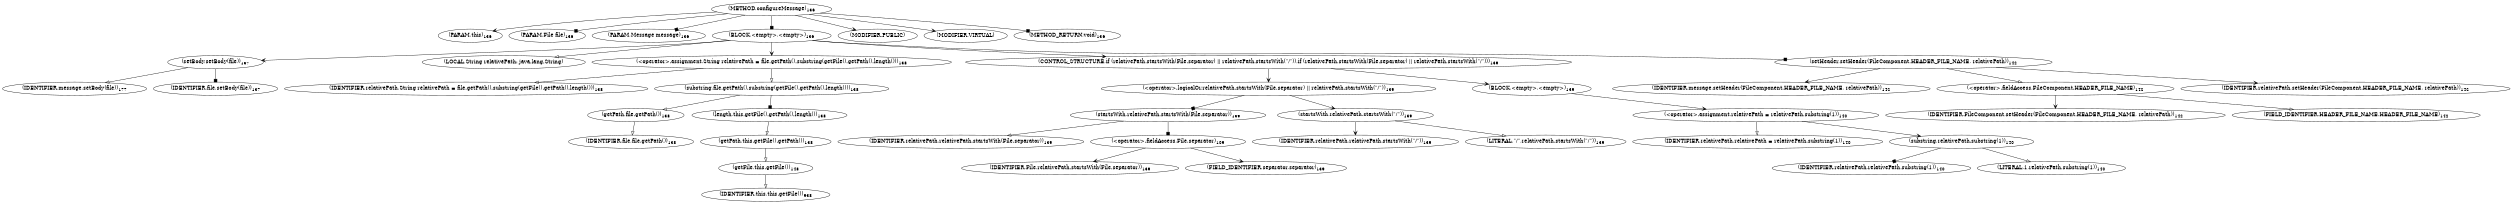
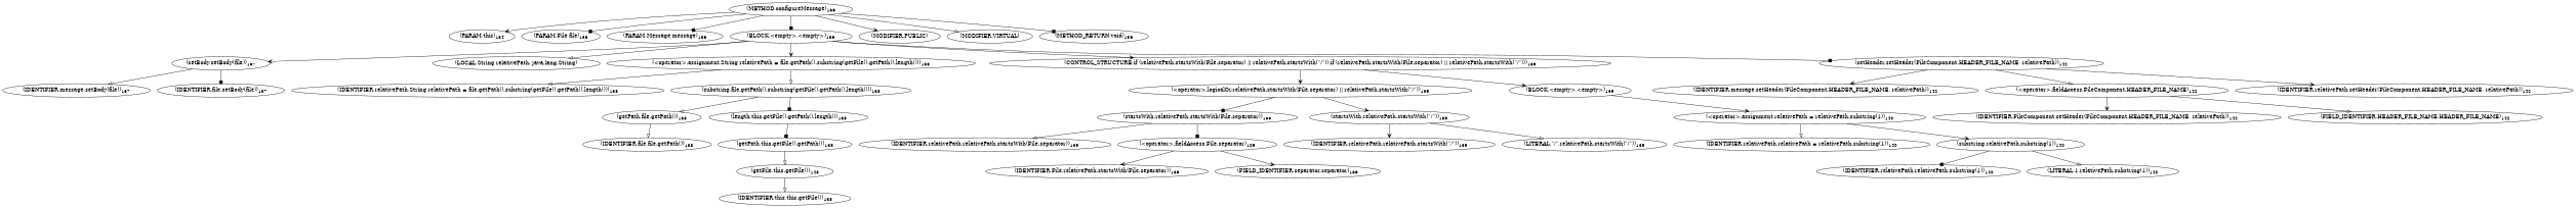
  digraph {
    edge [arrowhead=vee]
    n1 [label=<(METHOD,configureMessage)<SUB>136</SUB>>]
-   n2 [label=<(PARAM,this)<SUB>136</SUB>>]
+   n2 [label=<(PARAM,this)<SUB>134</SUB>>]
    n3 [label=<(PARAM,File file)<SUB>136</SUB>>]
    n4 [label=<(PARAM,Message message)<SUB>136</SUB>>]
    n5 [label=<(BLOCK,&lt;empty&gt;,&lt;empty&gt;)<SUB>136</SUB>>]
    n6 [label=<(MODIFIER,PUBLIC)>]
    n7 [label=<(MODIFIER,VIRTUAL)>]
    n8 [label=<(METHOD_RETURN,void)<SUB>136</SUB>>]
    n9 [label=<(setBody,setBody(file))<SUB>137</SUB>>]
    n10 [label=<(LOCAL,String relativePath: java.lang.String)>]
    n11 [label=<(&lt;operator&gt;.assignment,String relativePath = file.getPath().substring(getFile().getPath().length()))<SUB>138</SUB>>]
    n12 [label=<(CONTROL_STRUCTURE,if (relativePath.startsWith(File.separator) || relativePath.startsWith(&quot;/&quot;)),if (relativePath.startsWith(File.separator) || relativePath.startsWith(&quot;/&quot;)))<SUB>139</SUB>>]
    n13 [label=<(setHeader,setHeader(FileComponent.HEADER_FILE_NAME, relativePath))<SUB>142</SUB>>]
-   n14 [label=<(IDENTIFIER,message,setBody(file))<SUB>177</SUB>>]
+   n14 [label=<(IDENTIFIER,message,setBody(file))<SUB>137</SUB>>]
    n15 [label=<(IDENTIFIER,file,setBody(file))<SUB>137</SUB>>]
    n16 [label=<(IDENTIFIER,relativePath,String relativePath = file.getPath().substring(getFile().getPath().length()))<SUB>138</SUB>>]
    n17 [label=<(substring,file.getPath().substring(getFile().getPath().length()))<SUB>138</SUB>>]
    n18 [label=<(&lt;operator&gt;.logicalOr,relativePath.startsWith(File.separator) || relativePath.startsWith(&quot;/&quot;))<SUB>139</SUB>>]
    n19 [label=<(BLOCK,&lt;empty&gt;,&lt;empty&gt;)<SUB>139</SUB>>]
    n20 [label=<(IDENTIFIER,message,setHeader(FileComponent.HEADER_FILE_NAME, relativePath))<SUB>142</SUB>>]
    n21 [label=<(&lt;operator&gt;.fieldAccess,FileComponent.HEADER_FILE_NAME)<SUB>142</SUB>>]
    n22 [label=<(IDENTIFIER,relativePath,setHeader(FileComponent.HEADER_FILE_NAME, relativePath))<SUB>142</SUB>>]
    n23 [label=<(getPath,file.getPath())<SUB>138</SUB>>]
    n24 [label=<(length,this.getFile().getPath().length())<SUB>138</SUB>>]
    n25 [label=<(IDENTIFIER,file,file.getPath())<SUB>138</SUB>>]
    n26 [label=<(getPath,this.getFile().getPath())<SUB>138</SUB>>]
    n27 [label=<(getFile,this.getFile())<SUB>148</SUB>>]
-   n28 [label=<(IDENTIFIER,this,this.getFile())<SUB>938</SUB>>]
+   n28 [label=<(IDENTIFIER,this,this.getFile())<SUB>138</SUB>>]
    n29 [label=<(startsWith,relativePath.startsWith(File.separator))<SUB>139</SUB>>]
    n30 [label=<(startsWith,relativePath.startsWith(&quot;/&quot;))<SUB>139</SUB>>]
    n31 [label=<(&lt;operator&gt;.assignment,relativePath = relativePath.substring(1))<SUB>140</SUB>>]
    n32 [label=<(IDENTIFIER,relativePath,relativePath.startsWith(File.separator))<SUB>139</SUB>>]
    n33 [label=<(&lt;operator&gt;.fieldAccess,File.separator)<SUB>109</SUB>>]
    n34 [label=<(IDENTIFIER,relativePath,relativePath.startsWith(&quot;/&quot;))<SUB>139</SUB>>]
    n35 [label=<(LITERAL,&quot;/&quot;,relativePath.startsWith(&quot;/&quot;))<SUB>139</SUB>>]
    n36 [label=<(IDENTIFIER,File,relativePath.startsWith(File.separator))<SUB>139</SUB>>]
    n37 [label=<(FIELD_IDENTIFIER,separator,separator)<SUB>139</SUB>>]
    n38 [label=<(IDENTIFIER,relativePath,relativePath = relativePath.substring(1))<SUB>140</SUB>>]
    n39 [label=<(substring,relativePath.substring(1))<SUB>140</SUB>>]
    n40 [label=<(IDENTIFIER,relativePath,relativePath.substring(1))<SUB>140</SUB>>]
    n41 [label=<(LITERAL,1,relativePath.substring(1))<SUB>140</SUB>>]
    n42 [label=<(IDENTIFIER,FileComponent,setHeader(FileComponent.HEADER_FILE_NAME, relativePath))<SUB>142</SUB>>]
    n43 [label=<(FIELD_IDENTIFIER,HEADER_FILE_NAME,HEADER_FILE_NAME)<SUB>142</SUB>>]
    n1 -> n2
    n1 -> n3 [arrowhead=box]
    n1 -> n4 [arrowhead=box]
    n1 -> n5 [arrowhead=box]
    n1 -> n6
-   n1 -> n7
+   n1 -> n7 [arrowhead=onormal]
    n1 -> n8 [arrowhead=box]
    n5 -> n9
    n5 -> n10 [arrowhead=onormal]
    n5 -> n11
    n5 -> n12
    n5 -> n13 [arrowhead=box]
    n9 -> n14 [arrowhead=onormal]
    n9 -> n15 [arrowhead=box]
    n11 -> n16 [arrowhead=onormal]
    n11 -> n17 [arrowhead=onormal]
    n12 -> n18
    n12 -> n19
    n13 -> n20
    n13 -> n21 [arrowhead=onormal]
    n13 -> n22
    n17 -> n23 [arrowhead=onormal]
    n17 -> n24 [arrowhead=box]
    n18 -> n29 [arrowhead=box]
    n18 -> n30
    n19 -> n31
    n21 -> n42
    n21 -> n43 [arrowhead=onormal]
    n23 -> n25 [arrowhead=onormal]
-   n24 -> n26 [arrowhead=onormal]
+   n24 -> n26 [arrowhead=box]
    n26 -> n27 [arrowhead=onormal]
    n27 -> n28 [arrowhead=onormal]
    n29 -> n32 [arrowhead=onormal]
    n29 -> n33 [arrowhead=box]
    n30 -> n34
    n30 -> n35 [arrowhead=onormal]
    n31 -> n38 [arrowhead=onormal]
    n31 -> n39
    n33 -> n36
    n33 -> n37
    n39 -> n40 [arrowhead=box]
    n39 -> n41 [arrowhead=onormal]
  }
